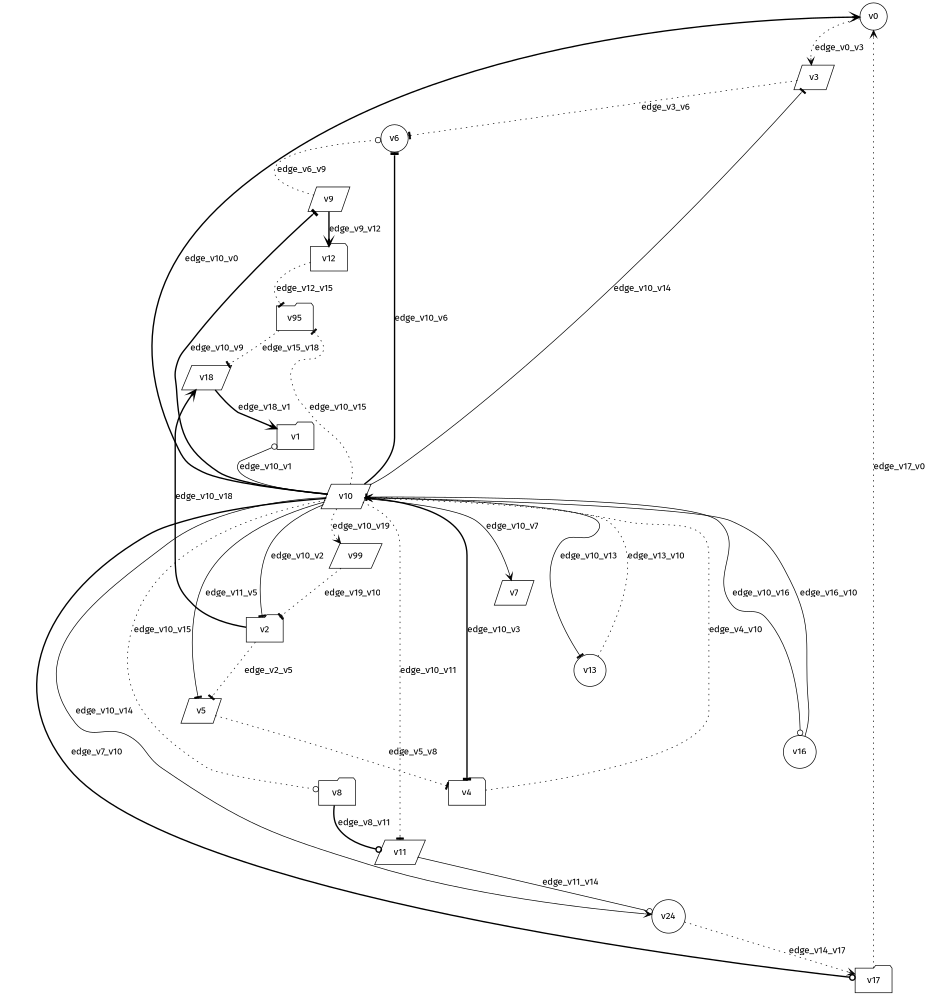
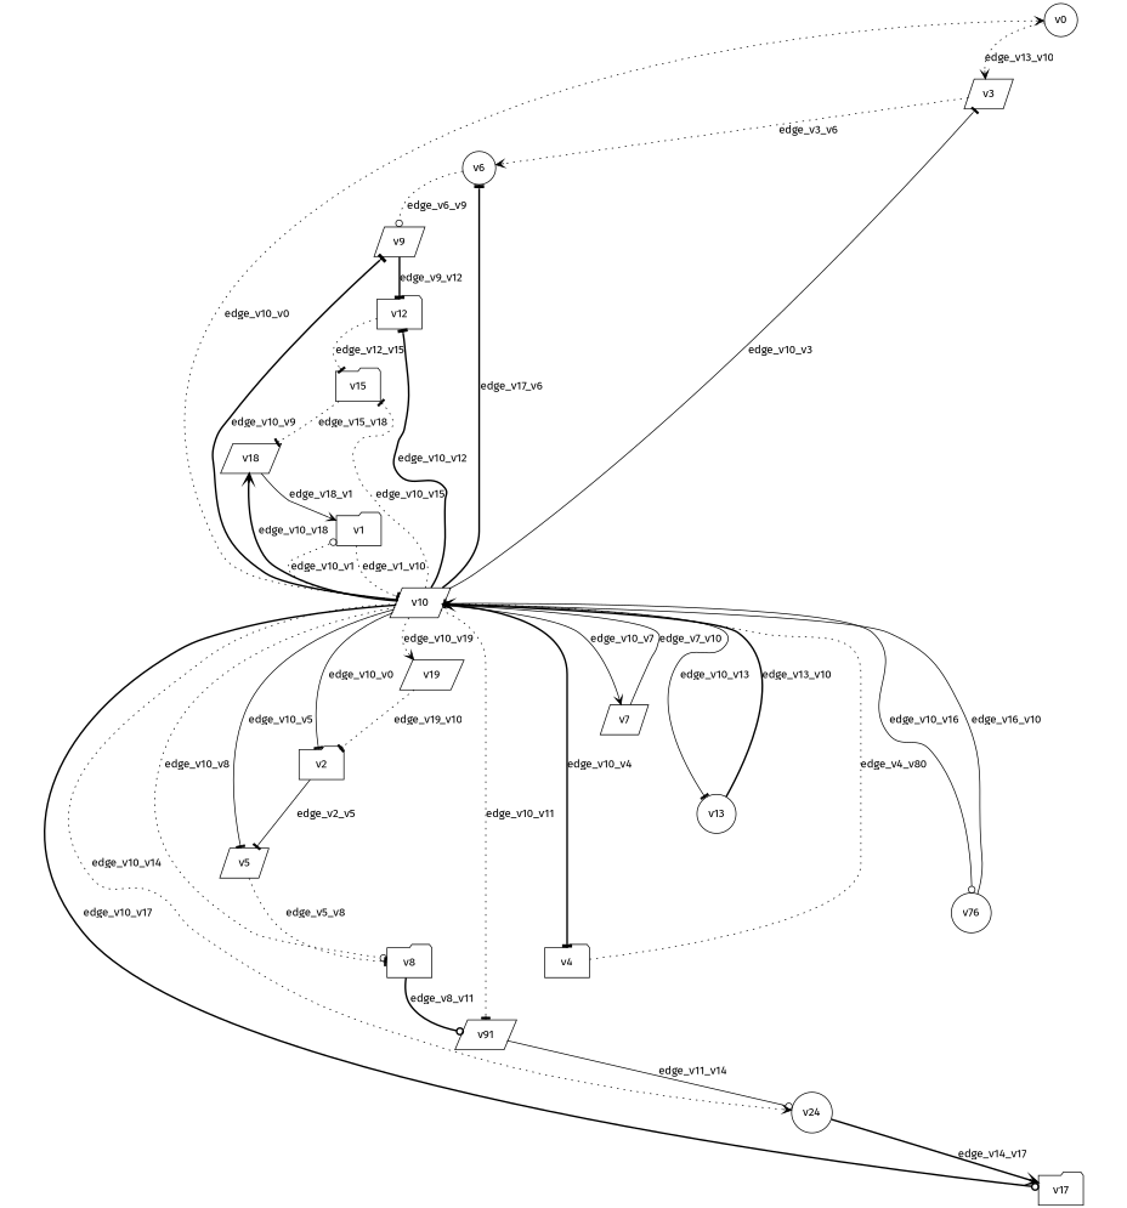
  digraph {
    fontname="Fira Sans"
    node [fontname="Fira Sans" player=0 shape=parallelogram]
    edge [arrowhead=tee discount=0.782 fontname="Fira Sans" style=dotted]
    v0 [shape=circle]
    v3 [player=1]
    v6 [shape=circle]
    v1 [player=1 shape=folder]
    v10
    v2 [shape=folder]
    v5 [player=1]
    v4 [shape=folder]
    v8 [shape=folder]
    v9 [player=1]
    v7 [player=1]
-   v11 [player=1]
+   v11 [player=1 label=v91]
    v12 [shape=folder]
    v13 [player=1 shape=circle]
    n15 [label=v24 shape=circle]
-   v15 [player=1 shape=folder label=v95]
-   v16 [shape=circle]
+   v15 [player=1 shape=folder]
+   v16 [shape=circle label=v76]
    v17 [player=1 shape=folder]
    v18
-   v19 [player=1 label=v99]
-   v0 -> v3 [arrowhead=vee label=edge_v0_v3 weight=2.82]
-   v3 -> v6 [label=edge_v3_v6 weight=0.33]
-   v9 -> v6 [arrowhead=odot label=edge_v6_v9 weight=1.75]
-   v10 -> v0 [arrowhead=vee label=edge_v10_v0 style=bold weight=-0.24]
-   v10 -> v3 [label=edge_v10_v14 style=solid weight=-5.76]
-   v10 -> v6 [label=edge_v10_v6 style=bold weight=9.77]
-   v10 -> v1 [arrowhead=odot label=edge_v10_v1 style=solid weight=-5.47]
-   v10 -> v2 [label=edge_v10_v2 style=solid weight=9.79]
-   v10 -> v5 [label=edge_v11_v5 style=solid weight=2.90]
-   v10 -> v4 [label=edge_v10_v3 style=bold weight=5.44]
-   v10 -> v8 [arrowhead=odot label=edge_v10_v15 weight=-2.81]
+   v19 [player=1]
+   v0 -> v3 [arrowhead=vee label=edge_v13_v10 weight=2.82]
+   v3 -> v6 [arrowhead=vee label=edge_v3_v6 weight=0.33]
+   v6 -> v9 [arrowhead=odot label=edge_v6_v9 weight=1.75]
+   v1 -> v10 [label=edge_v1_v10 weight=-6.32]
+   v10 -> v0 [arrowhead=vee label=edge_v10_v0 weight=-0.24]
+   v10 -> v3 [label=edge_v10_v3 style=solid weight=-5.76]
+   v10 -> v6 [label=edge_v17_v6 style=bold weight=9.77]
+   v10 -> v1 [arrowhead=odot label=edge_v10_v1 weight=-5.47]
+   v10 -> v2 [label=edge_v10_v0 style=solid weight=9.79]
+   v10 -> v5 [label=edge_v10_v5 style=solid weight=2.90]
+   v10 -> v4 [label=edge_v10_v4 style=bold weight=5.44]
+   v10 -> v8 [arrowhead=odot label=edge_v10_v8 weight=-2.81]
    v10 -> v9 [label=edge_v10_v9 style=bold weight=-2.43]
    v10 -> v7 [arrowhead=vee label=edge_v10_v7 style=solid weight=-1.95]
    v10 -> v11 [label=edge_v10_v11 weight=7.51]
+   v10 -> v12 [label=edge_v10_v12 style=bold weight=0.40]
    v10 -> v13 [label=edge_v10_v13 style=solid weight=-5.44]
-   v10 -> n15 [arrowhead=vee label=edge_v10_v14 style=solid weight=-2.10]
+   v10 -> n15 [arrowhead=vee label=edge_v10_v14 weight=-2.10]
    v10 -> v15 [label=edge_v10_v15 weight=-4.36]
    v10 -> v16 [arrowhead=odot label=edge_v10_v16 style=solid weight=0.85]
-   v10 -> v17 [arrowhead=odot label=edge_v7_v10 style=bold weight=-4.51]
-   v2 -> v18 [arrowhead=vee label=edge_v10_v18 style=bold weight=7.39]
+   v10 -> v17 [arrowhead=odot label=edge_v10_v17 style=bold weight=-4.51]
+   v10 -> v18 [arrowhead=vee label=edge_v10_v18 style=bold weight=7.39]
    v10 -> v19 [arrowhead=vee label=edge_v10_v19 weight=7.55]
-   v2 -> v5 [label=edge_v2_v5 weight=0.99]
-   v5 -> v4 [label=edge_v5_v8 weight=-1.31]
-   v4 -> v10 [label=edge_v4_v10 weight=4.98]
+   v2 -> v5 [label=edge_v2_v5 style=solid weight=0.99]
+   v5 -> v8 [label=edge_v5_v8 weight=-1.31]
+   v4 -> v10 [label=edge_v4_v80 weight=4.98]
    v8 -> v11 [arrowhead=odot label=edge_v8_v11 style=bold weight=2.41]
-   v9 -> v12 [arrowhead=vee label=edge_v9_v12 style=bold weight=3.61]
+   v9 -> v12 [label=edge_v9_v12 style=bold weight=3.61]
+   v7 -> v10 [arrowhead=odot label=edge_v7_v10 style=solid weight=-0.43]
    v11 -> n15 [arrowhead=odot label=edge_v11_v14 style=solid weight=-1.36]
    v12 -> v15 [label=edge_v12_v15 weight=-0.31]
-   v13 -> v10 [arrowhead=vee label=edge_v13_v10 weight=-4.81]
-   n15 -> v17 [arrowhead=vee label=edge_v14_v17 weight=-1.79]
+   v13 -> v10 [arrowhead=vee label=edge_v13_v10 style=bold weight=-4.81]
+   n15 -> v17 [arrowhead=vee label=edge_v14_v17 style=bold weight=-1.79]
    v15 -> v18 [label=edge_v15_v18 weight=0.00]
    v16 -> v10 [arrowhead=vee label=edge_v16_v10 style=solid weight=-1.27]
-   v17 -> v0 [arrowhead=vee label=edge_v17_v0 weight=5.42]
-   v18 -> v1 [arrowhead=vee label=edge_v18_v1 style=bold weight=6.34]
+   v18 -> v1 [arrowhead=vee label=edge_v18_v1 style=solid weight=6.34]
    v19 -> v2 [label=edge_v19_v10 weight=7.98]
  }
